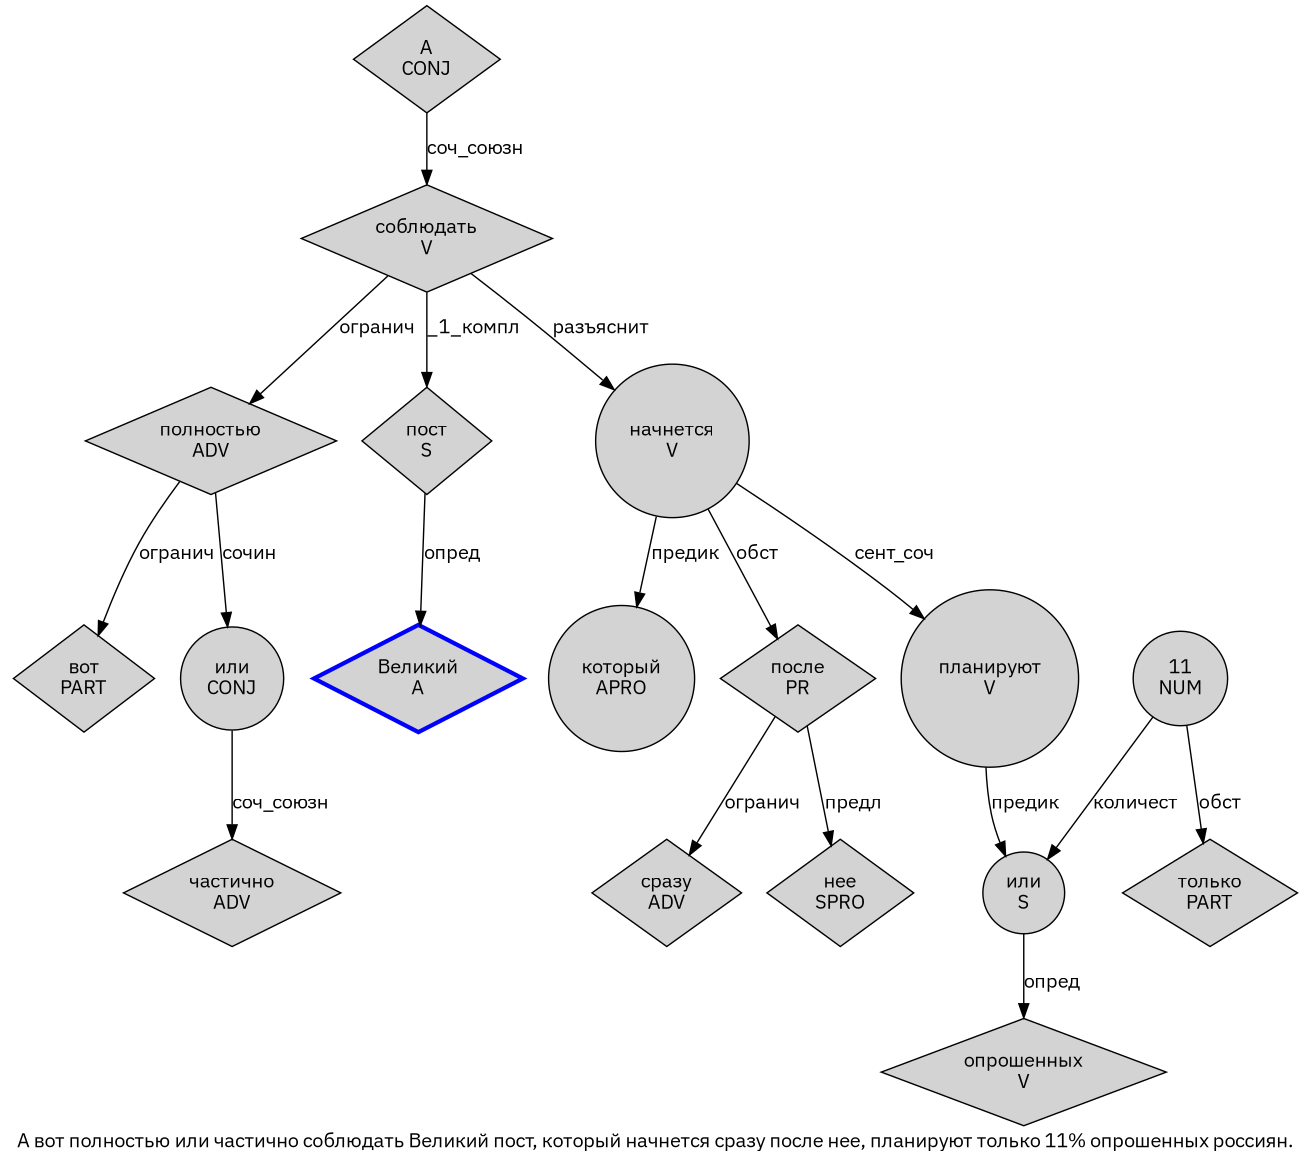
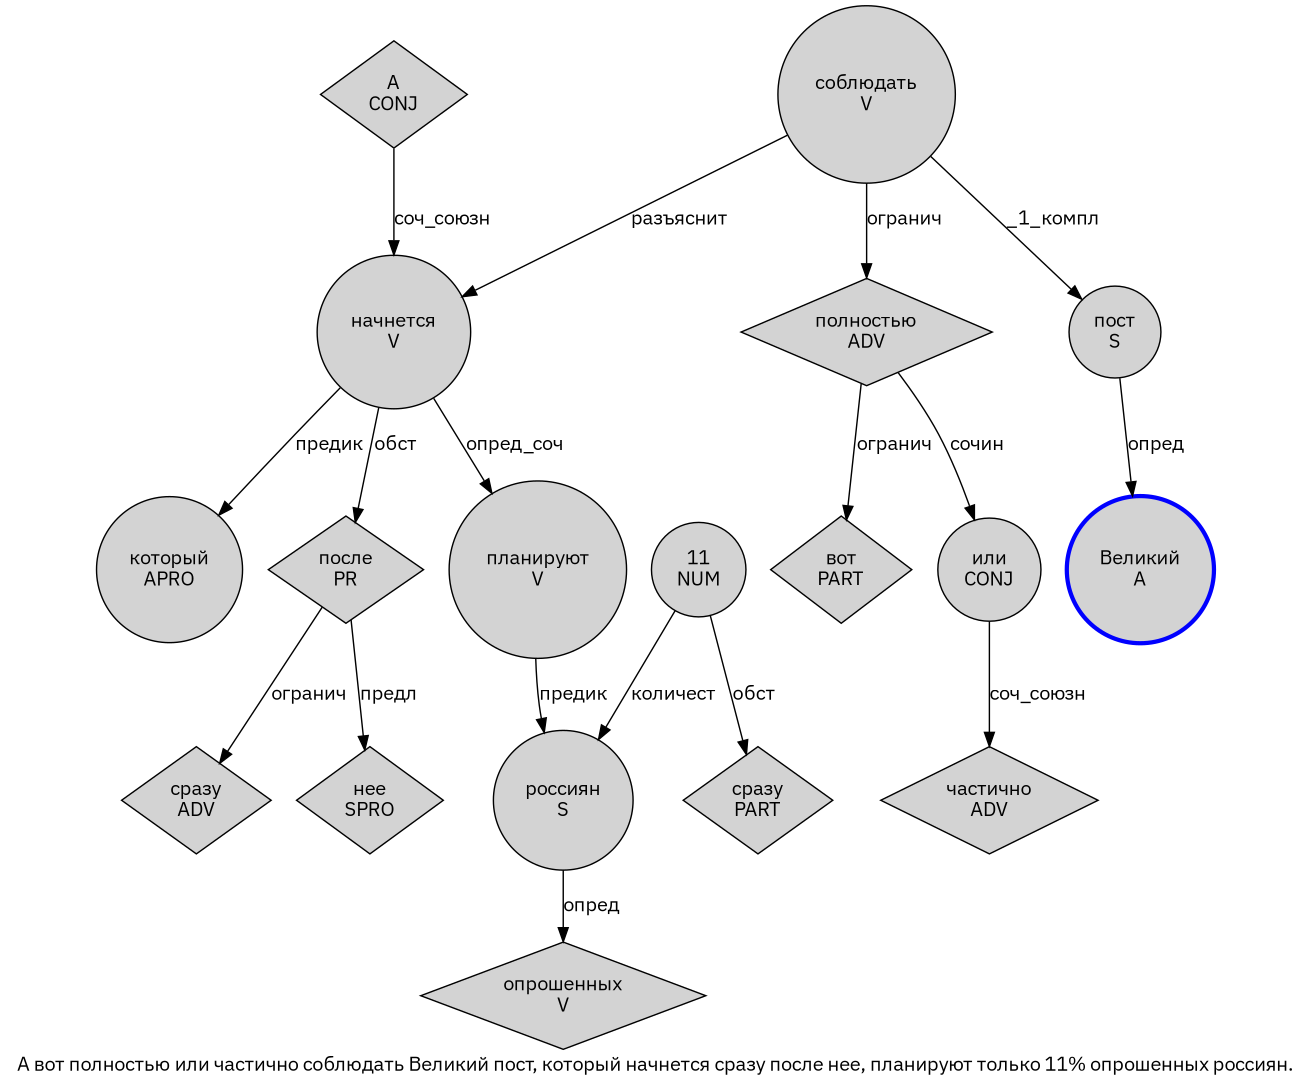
  digraph {
    fontname="IBM Plex Sans"
    label="А вот полностью или частично соблюдать Великий пост, который начнется сразу после нее, планируют только 11% опрошенных россиян."
    node [fillcolor=lightgray fontname="IBM Plex Sans" penwidth=1 shape=diamond style=filled]
    edge [fontname="IBM Plex Sans"]
    n1 [label="А\nCONJ"]
-   n2 [label="соблюдать\nV"]
+   n2 [label="соблюдать\nV" shape=circle]
    n3 [label="полностью\nADV"]
-   n4 [label="пост\nS"]
+   n4 [label="пост\nS" shape=circle]
    n5 [label="начнется\nV" shape=circle]
    n6 [label="вот\nPART"]
    n7 [label="или\nCONJ" shape=circle]
    n8 [label="частично\nADV"]
-   n9 [color=blue label="Великий\nA" penwidth=3]
+   n9 [color=blue label="Великий\nA" penwidth=3 shape=circle]
    n10 [label="который\nAPRO" shape=circle]
    n11 [label="после\nPR"]
    n12 [label="планируют\nV" shape=circle]
    n13 [label="сразу\nADV"]
    n14 [label="нее\nSPRO"]
-   n15 [label="или\nS" shape=circle]
+   n15 [label="россиян\nS" shape=circle]
    n16 [label="опрошенных\nV"]
-   n17 [label="только\nPART"]
+   n17 [label="сразу\nPART"]
    n18 [label="11\nNUM" shape=circle]
-   n1 -> n2 [label="соч_союзн"]
+   n1 -> n5 [label="соч_союзн"]
    n2 -> n3 [label="огранич"]
    n2 -> n4 [label="_1_компл"]
    n2 -> n5 [label="разъяснит"]
    n3 -> n6 [label="огранич"]
    n3 -> n7 [label="сочин"]
    n4 -> n9 [label="опред"]
    n5 -> n10 [label="предик"]
    n5 -> n11 [label="обст"]
-   n5 -> n12 [label="сент_соч"]
+   n5 -> n12 [label="опред_соч"]
    n7 -> n8 [label="соч_союзн"]
    n11 -> n13 [label="огранич"]
    n11 -> n14 [label="предл"]
    n12 -> n15 [label="предик"]
    n15 -> n16 [label="опред"]
    n18 -> n15 [label="количест"]
    n18 -> n17 [label="обст"]
  }
